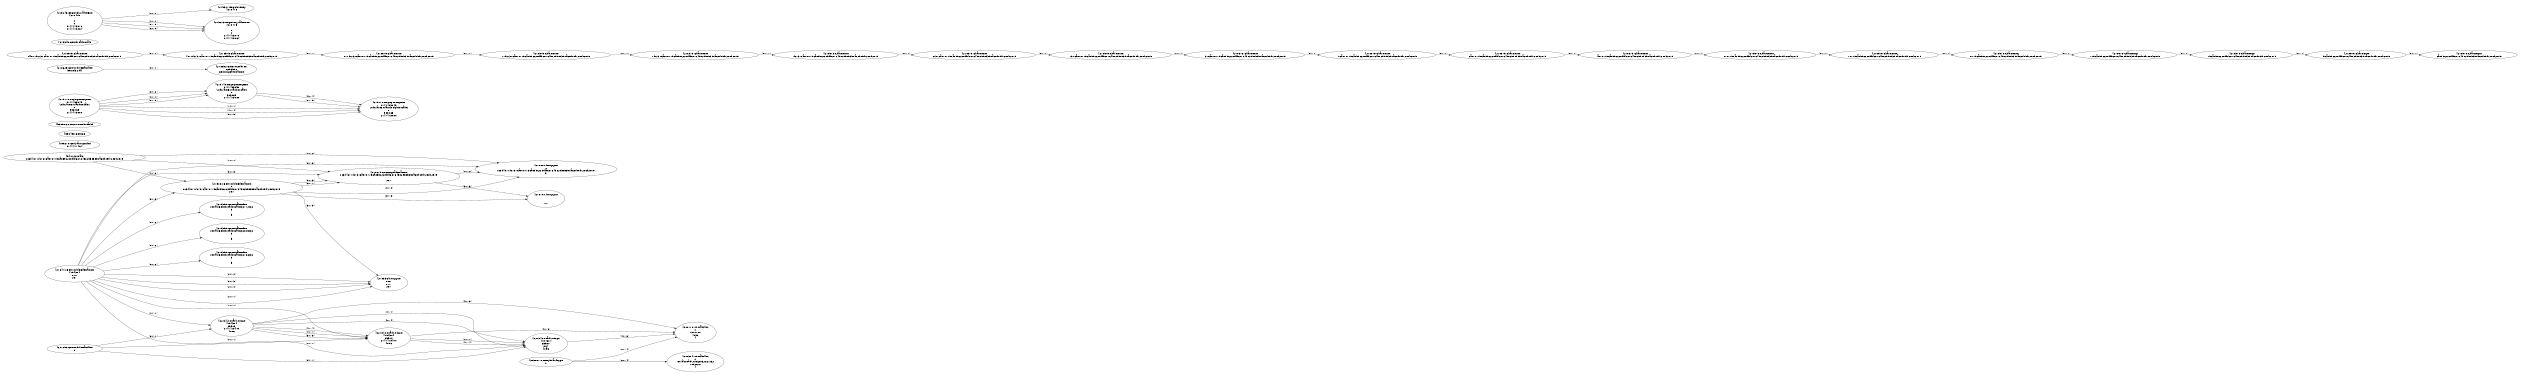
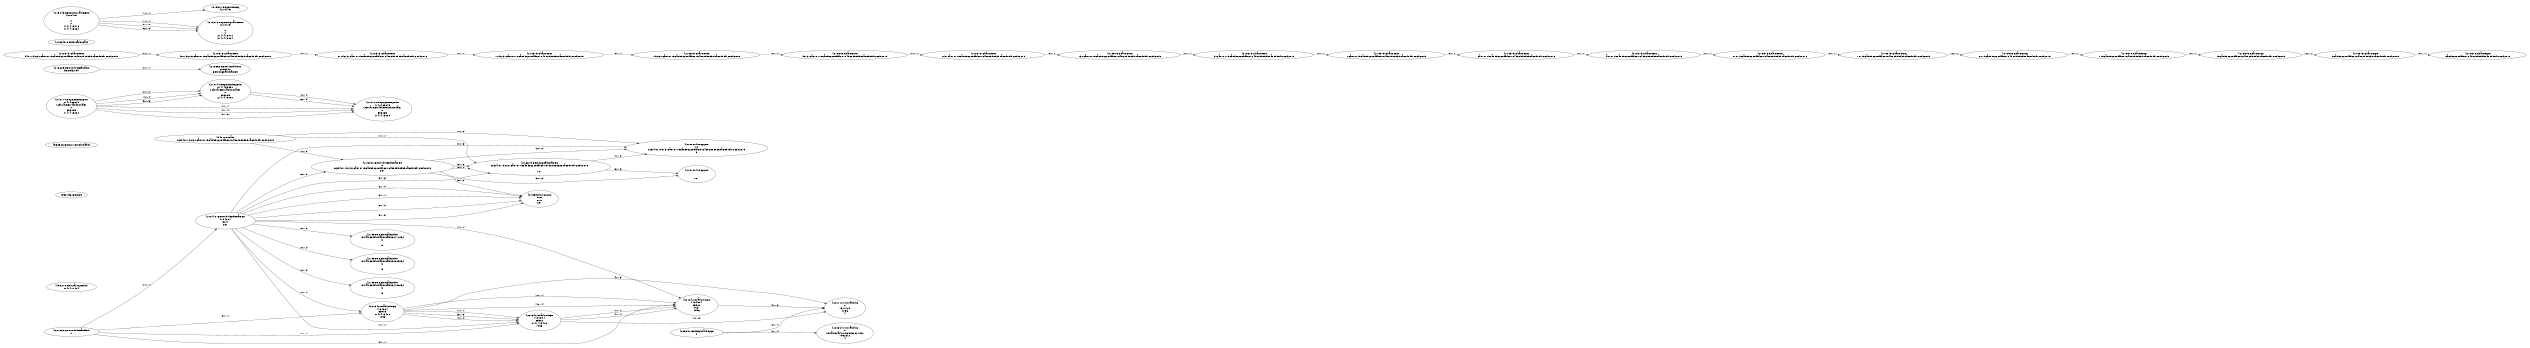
  digraph {
    rankdir=LR
    n1 [label="4540128.main\n0c3d4871dc7316ae787156a859c22edfd6876458295e5350a6ed09f72e8b2e19"]
    n2 [label="4219080.GetModuleFileNameA\n0\n0c3d4871dc7316ae787156a859c22edfd6876458295e5350a6ed09f72e8b2e19\n261"]
    n3 [label="4218679.GetLongPathNameA\n0c3d4871dc7316ae787156a859c22edfd6876458295e5350a6ed09f72e8b2e19\n\n261"]
    n4 [label="4218800.lstrcpynA\n0c\n0c3d4871dc7316ae787156a859c22edfd6876458295e5350a6ed09f72e8b2e19\n3"]
    n5 [label="4219336.lstrcpynA\nPZM\nPZM\n261"]
    n6 [label="4218700.lstrcpynA\n\n\n261"]
    n7 [label="4221692.GetModuleHandleA\n0"]
    n8 [label="4218470.GetModuleFileNameA\n4194304\nPZM\n261"]
    n9 [label="4221342.LoadStringA\n4194304\n65503\n2147413400\n4096"]
    n10 [label="4221342.LoadStringA\n4194304\n65502\n2147413400\n4096"]
    n11 [label="4221342.LoadStringA\n4194304\n65500\ntx@\n4096"]
    n12 [label="4219355.GetLocaleInfoA\nretval_GetThreadLocale_32772_32\n3\n\n5"]
    n13 [label="4219355.GetLocaleInfoA\nretval_GetThreadLocale_32805_32\n3\n\n5"]
    n14 [label="4219355.GetLocaleInfoA\nretval_GetThreadLocale_32786_32\n3\n\n5"]
    n15 [label="4200110.VirtualAlloc\n0\n1310720\n4096\n4"]
    n16 [label="4209881.GetKeyboardType\n0"]
    n17 [label="4200304.VirtualAlloc\n0\nretval_LoadStringA_32821_32\n1052672\n4"]
    n18 [label="4199270.GetStartupInfoA\n2147417464"]
    n19 [label="4538496.GetACP\n"]
    n20 [label="4538506.GetCurrentThreadId\n"]
    n21 [label="4219110.RegOpenKeyExA\n2147483649\nSoftware\Borland\Locales\n0\n983065\n2147413080"]
    n22 [label="4219140.RegOpenKeyExA\n2147483650\nSoftware\Borland\Locales\n0\n983065\n2147413080"]
    n23 [label="4219170.RegOpenKeyExA\n2147483649\nSoftware\Borland\Delphi\Locales\n0\n983065\n2147413080"]
    n24 [label="4218629.GetModuleHandleA\nkernel32.dll"]
    n25 [label="4218652.GetProcAddress\n6295592\nGetLongPathNameA"]
    n26 [label="4218575.CharNextA\nd4871dc7316ae787156a859c22edfd6876458295e5350a6ed09f72e8b2e19"]
    n27 [label="4218575.CharNextA\n4871dc7316ae787156a859c22edfd6876458295e5350a6ed09f72e8b2e19"]
    n28 [label="4218575.CharNextA\n871dc7316ae787156a859c22edfd6876458295e5350a6ed09f72e8b2e19"]
    n29 [label="4218575.CharNextA\n71dc7316ae787156a859c22edfd6876458295e5350a6ed09f72e8b2e19"]
    n30 [label="4218575.CharNextA\n1dc7316ae787156a859c22edfd6876458295e5350a6ed09f72e8b2e19"]
    n31 [label="4218575.CharNextA\ndc7316ae787156a859c22edfd6876458295e5350a6ed09f72e8b2e19"]
    n32 [label="4218575.CharNextA\nc7316ae787156a859c22edfd6876458295e5350a6ed09f72e8b2e19"]
    n33 [label="4218575.CharNextA\n7316ae787156a859c22edfd6876458295e5350a6ed09f72e8b2e19"]
    n34 [label="4218575.CharNextA\n316ae787156a859c22edfd6876458295e5350a6ed09f72e8b2e19"]
    n35 [label="4218575.CharNextA\n16ae787156a859c22edfd6876458295e5350a6ed09f72e8b2e19"]
    n36 [label="4218575.CharNextA\n6ae787156a859c22edfd6876458295e5350a6ed09f72e8b2e19"]
    n37 [label="4218575.CharNextA\nae787156a859c22edfd6876458295e5350a6ed09f72e8b2e19"]
    n38 [label="4218575.CharNextA\ne787156a859c22edfd6876458295e5350a6ed09f72e8b2e19"]
    n39 [label="4218575.CharNextA\n787156a859c22edfd6876458295e5350a6ed09f72e8b2e19"]
    n40 [label="4218575.CharNextA\n87156a859c22edfd6876458295e5350a6ed09f72e8b2e19"]
    n41 [label="4218575.CharNextA\n7156a859c22edfd6876458295e5350a6ed09f72e8b2e19"]
    n42 [label="4218575.CharNextA\n156a859c22edfd6876458295e5350a6ed09f72e8b2e19"]
    n43 [label="4218575.CharNextA\n56a859c22edfd6876458295e5350a6ed09f72e8b2e19"]
    n44 [label="4218575.CharNextA\n6a859c22edfd6876458295e5350a6ed09f72e8b2e19"]
    n45 [label="4219349.GetThreadLocale\n"]
    n46 [label="4219243.RegQueryValueExA\n4218475\n\n0\n0\n2147413070\n2147413064"]
    n47 [label="4219307.RegCloseKey\n4218475"]
    n48 [label="4219273.RegQueryValueExA\n4218475\n\n0\n0\n2147413070\n2147413064"]
    n1 -> n2 [label="(1-->2)"]
    n1 -> n3 [label="(1-->1)"]
    n1 -> n4 [label="(1-->2)"]
    n2 -> n3 [label="(2-->1)"]
    n2 -> n3 [label="(3-->3)"]
    n2 -> n4 [label="(2-->2)"]
    n2 -> n5 [label="(3-->3)"]
    n2 -> n6 [label="(3-->3)"]
    n3 -> n4 [label="(1-->2)"]
    n3 -> n6 [label="(3-->3)"]
+   n7 -> n8 [label="(0-->1)"]
    n7 -> n9 [label="(0-->1)"]
    n7 -> n10 [label="(0-->1)"]
    n7 -> n11 [label="(0-->1)"]
    n8 -> n2 [label="(3-->3)"]
    n8 -> n3 [label="(3-->3)"]
    n8 -> n4 [label="(0-->3)"]
    n8 -> n5 [label="(2-->1)"]
    n8 -> n5 [label="(2-->2)"]
    n8 -> n5 [label="(3-->3)"]
    n8 -> n5 [label="(2-->0)"]
    n8 -> n9 [label="(1-->1)"]
    n8 -> n10 [label="(1-->1)"]
    n8 -> n11 [label="(1-->1)"]
    n8 -> n12 [label="(0-->2)"]
    n8 -> n13 [label="(0-->2)"]
    n8 -> n14 [label="(0-->2)"]
    n9 -> n10 [label="(1-->1)"]
    n9 -> n10 [label="(3-->3)"]
    n9 -> n10 [label="(4-->4)"]
    n9 -> n11 [label="(1-->1)"]
    n9 -> n11 [label="(4-->4)"]
    n9 -> n15 [label="(4-->3)"]
    n10 -> n11 [label="(1-->1)"]
    n10 -> n11 [label="(4-->4)"]
    n10 -> n15 [label="(4-->3)"]
    n11 -> n15 [label="(4-->3)"]
    n16 -> n15 [label="(0-->4)"]
    n16 -> n17 [label="(0-->4)"]
    n21 -> n22 [label="(2-->2)"]
    n21 -> n22 [label="(4-->4)"]
    n21 -> n22 [label="(5-->5)"]
    n21 -> n23 [label="(1-->1)"]
    n21 -> n23 [label="(4-->4)"]
    n21 -> n23 [label="(5-->5)"]
    n22 -> n23 [label="(4-->4)"]
    n22 -> n23 [label="(5-->5)"]
    n24 -> n25 [label="(0-->1)"]
    n26 -> n27 [label="(0-->1)"]
    n27 -> n28 [label="(0-->1)"]
    n28 -> n29 [label="(0-->1)"]
    n29 -> n30 [label="(0-->1)"]
    n30 -> n31 [label="(0-->1)"]
    n31 -> n32 [label="(0-->1)"]
    n32 -> n33 [label="(0-->1)"]
    n33 -> n34 [label="(0-->1)"]
    n34 -> n35 [label="(0-->1)"]
    n35 -> n36 [label="(0-->1)"]
    n36 -> n37 [label="(0-->1)"]
    n37 -> n38 [label="(0-->1)"]
    n38 -> n39 [label="(0-->1)"]
    n39 -> n40 [label="(0-->1)"]
    n40 -> n41 [label="(0-->1)"]
    n41 -> n42 [label="(0-->1)"]
    n42 -> n43 [label="(0-->1)"]
    n43 -> n44 [label="(0-->1)"]
    n46 -> n47 [label="(1-->1)"]
    n46 -> n48 [label="(1-->1)"]
    n46 -> n48 [label="(5-->5)"]
    n46 -> n48 [label="(6-->6)"]
  }
